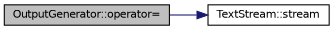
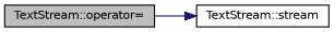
  digraph {
    rankdir=LR
    node [color=black fontname=Helvetica fontsize=10 shape=record style=filled]
-   n1 [fillcolor=grey75 fontcolor=black height=0.2 label="OutputGenerator::operator=" width=0.4]
+   n1 [fillcolor=grey75 fontcolor=black height=0.2 label="TextStream::operator=" width=0.4]
    n2 [fillcolor=white height=0.2 label="TextStream::stream" width=0.4]
    n1 -> n2 [color=midnightblue fontname=Helvetica fontsize=10 labelfontname=Helvetica labelfontsize=10 style=solid]
  }
